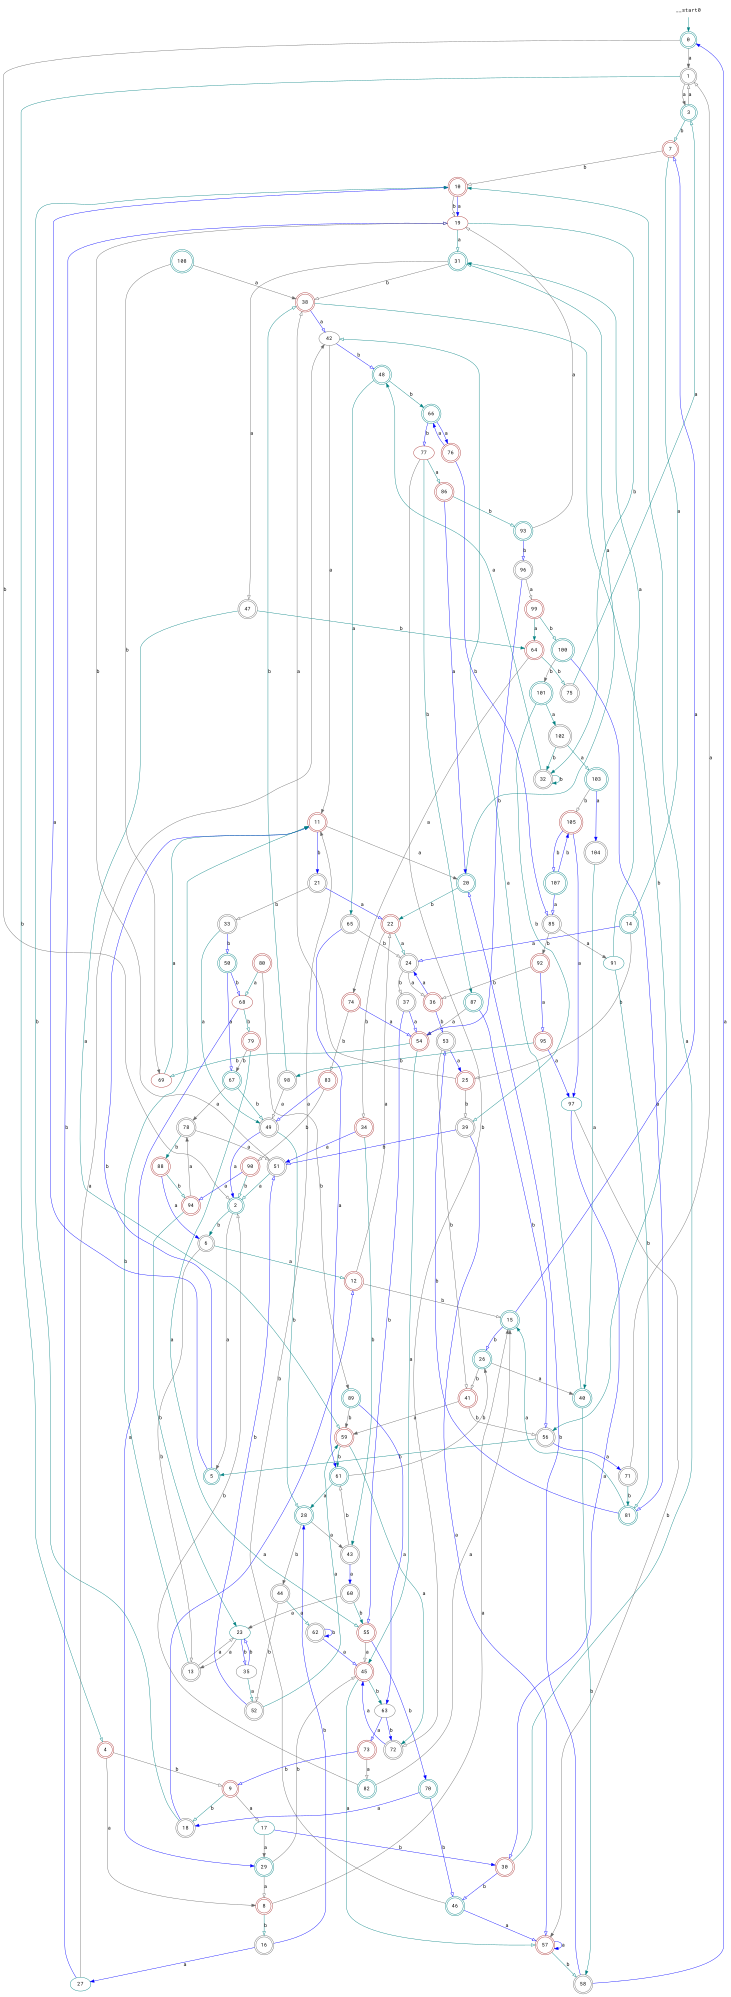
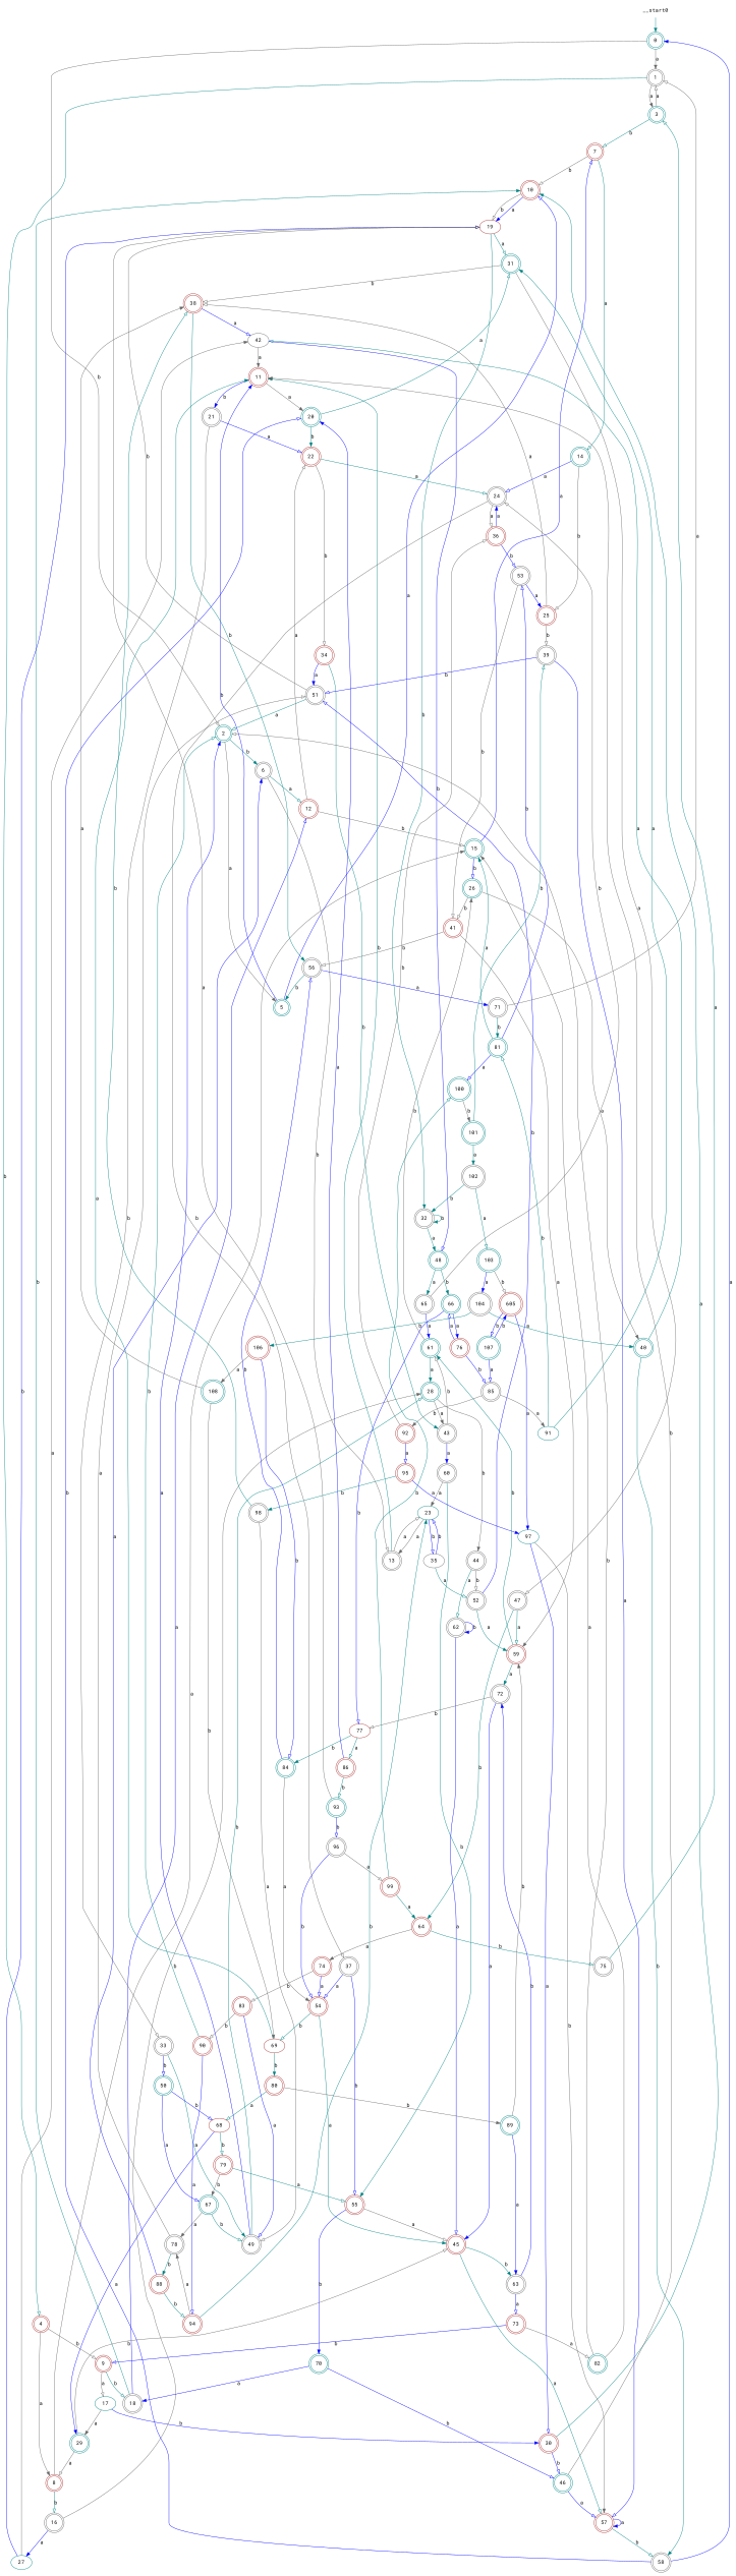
  digraph {
    fontname="Roboto Mono"
    node [color=brown fontname="Roboto Mono" shape=doublecircle]
    edge [arrowhead=onormal color=gray40 fontname="Roboto Mono"]
    __start0 [color=gray40 shape=none]
    0 [color=teal]
    1 [color=gray40]
    2 [color=teal]
    3 [color=teal]
    4
    5 [color=teal]
    6 [color=gray40]
    7
    8
    9
    10
    11
    12
    13 [color=gray40]
    14 [color=teal]
    15 [color=teal]
    16 [color=gray40]
    17 [color=teal shape=""]
    18 [color=gray40]
    19 [shape=""]
    20 [color=teal]
    21 [color=gray40]
    22
    23 [color=teal shape=""]
    24 [color=gray40]
    25
    26 [color=teal]
    27 [color=teal shape=""]
    28 [color=teal]
    29 [color=teal]
    30
    31 [color=teal]
    32 [color=gray40]
    33 [color=gray40]
    34
    35 [color=gray40 shape=""]
    36
    37 [color=gray40]
    38
    39 [color=gray40]
    40 [color=teal]
    41
    42 [color=gray40 shape=""]
    43 [color=gray40]
    44 [color=gray40]
    45
    46 [color=teal]
    47 [color=gray40]
    48 [color=teal]
    49 [color=gray40]
    50 [color=teal]
    51 [color=gray40]
    52 [color=gray40]
    53 [color=gray40]
    54
    55
    56 [color=gray40]
    57
    58 [color=gray40]
    59
    60 [color=gray40]
    61 [color=teal]
    62 [color=gray40]
-   63 [color=gray40 shape=ellipse]
+   63 [color=gray40]
    64
    65 [color=gray40]
    66 [color=teal]
    67 [color=teal]
    68 [shape=""]
    69 [shape=""]
    70 [color=teal]
    71 [color=gray40]
    72 [color=gray40]
    73
    74
    75 [color=gray40]
    76
    77 [shape=""]
    78 [color=gray40]
    79
    80
    81 [color=teal]
    82 [color=teal]
    83
    85 [color=gray40]
    86
-   87 [color=teal]
+   87 [color=teal label=84]
    88
    89 [color=teal]
    90
    91 [color=teal shape=""]
    92
    93 [color=teal]
    94
    95
    96 [color=gray40]
    97 [color=teal shape=""]
    98 [color=gray40]
    99
    100 [color=teal]
    101 [color=teal]
    102 [color=gray40]
    103 [color=teal]
    104 [color=gray40]
-   105
+   105 [label=605]
+   106
    107 [color=teal]
    108 [color=teal]
    __start0 -> 0 [arrowhead=normal color=teal]
    0 -> 1 [arrowhead=normal label=a]
    0 -> 2 [label=b]
    1 -> 3 [arrowhead=normal label=a]
    1 -> 4 [color=teal label=b]
    2 -> 5 [arrowhead=normal label=a]
    2 -> 6 [arrowhead=normal color=teal label=b]
    3 -> 1 [label=a]
    3 -> 7 [color=teal label=b]
    4 -> 8 [arrowhead=normal label=a]
    4 -> 9 [label=b]
    5 -> 10 [color=blue label=a]
    5 -> 11 [arrowhead=normal color=blue label=b]
    6 -> 12 [color=teal label=a]
    6 -> 13 [label=b]
    7 -> 10 [label=b]
    7 -> 14 [color=teal label=a]
    8 -> 15 [arrowhead=normal label=a]
    8 -> 16 [color=teal label=b]
    9 -> 17 [label=a]
    9 -> 18 [color=teal label=b]
    10 -> 19 [arrowhead=normal color=blue label=a]
    10 -> 19 [label=b]
    11 -> 20 [arrowhead=normal label=a]
    11 -> 21 [arrowhead=normal color=blue label=b]
    12 -> 15 [label=b]
    12 -> 22 [label=a]
    13 -> 11 [arrowhead=normal color=teal label=b]
    13 -> 23 [label=a]
    14 -> 24 [color=blue label=a]
    14 -> 25 [label=b]
    15 -> 7 [color=blue label=a]
    15 -> 26 [color=blue label=b]
    16 -> 27 [arrowhead=normal color=blue label=a]
-   16 -> 28 [arrowhead=normal color=blue label=b]
+   16 -> 28 [arrowhead=normal label=b]
    17 -> 29 [arrowhead=normal label=a]
    17 -> 30 [arrowhead=normal color=blue label=b]
    18 -> 10 [arrowhead=normal color=teal label=b]
    18 -> 12 [color=blue label=a]
    19 -> 31 [color=teal label=a]
    19 -> 32 [arrowhead=normal color=teal label=b]
    20 -> 22 [arrowhead=normal color=teal label=b]
    20 -> 31 [color=teal label=a]
    21 -> 22 [color=blue label=a]
    21 -> 33 [label=b]
    22 -> 24 [color=teal label=a]
    22 -> 34 [label=b]
    23 -> 13 [arrowhead=normal label=a]
    23 -> 35 [color=blue label=b]
    24 -> 36 [label=a]
    24 -> 37 [label=b]
    25 -> 38 [label=a]
    25 -> 39 [label=b]
    26 -> 40 [arrowhead=normal label=a]
    26 -> 41 [label=b]
    27 -> 19 [color=blue label=b]
    27 -> 42 [arrowhead=normal label=a]
    28 -> 43 [arrowhead=normal label=a]
    28 -> 44 [arrowhead=normal label=b]
    29 -> 8 [label=a]
    29 -> 45 [label=b]
    30 -> 10 [arrowhead=normal color=teal label=a]
    30 -> 46 [color=blue label=b]
    31 -> 38 [label=b]
    31 -> 47 [label=a]
    32 -> 32 [arrowhead=normal color=teal label=b]
    32 -> 48 [arrowhead=normal color=teal label=a]
    33 -> 49 [arrowhead=normal color=teal label=a]
    33 -> 50 [color=blue label=b]
    34 -> 43 [arrowhead=normal color=teal label=b]
    34 -> 51 [arrowhead=normal color=blue label=a]
    35 -> 23 [color=blue label=b]
    35 -> 52 [color=teal label=a]
    36 -> 24 [arrowhead=normal color=blue label=a]
    36 -> 53 [color=blue label=b]
    37 -> 54 [color=blue label=a]
    37 -> 55 [color=blue label=b]
    38 -> 42 [color=blue label=a]
    38 -> 56 [arrowhead=normal color=teal label=b]
    39 -> 51 [color=blue label=b]
    39 -> 57 [color=blue label=a]
    40 -> 42 [color=teal label=a]
    40 -> 58 [arrowhead=normal color=teal label=b]
    41 -> 56 [label=b]
    41 -> 59 [arrowhead=normal label=a]
    42 -> 11 [arrowhead=normal label=a]
    42 -> 48 [color=blue label=b]
    43 -> 60 [arrowhead=normal color=blue label=a]
    43 -> 61 [label=b]
    44 -> 52 [label=b]
    44 -> 62 [color=teal label=a]
    45 -> 57 [color=teal label=a]
    45 -> 63 [arrowhead=normal color=teal label=b]
    46 -> 11 [arrowhead=normal label=b]
    46 -> 57 [color=blue label=a]
    47 -> 59 [color=teal label=a]
    47 -> 64 [arrowhead=normal color=teal label=b]
    48 -> 65 [arrowhead=normal color=teal label=a]
    48 -> 66 [arrowhead=normal color=teal label=b]
    49 -> 2 [arrowhead=normal color=blue label=a]
    49 -> 28 [color=teal label=b]
    50 -> 67 [color=blue label=a]
    50 -> 68 [color=blue label=b]
    51 -> 2 [color=teal label=a]
    51 -> 19 [label=b]
    52 -> 51 [color=blue label=b]
    52 -> 59 [arrowhead=normal color=teal label=a]
    53 -> 25 [arrowhead=normal color=blue label=a]
    53 -> 41 [label=b]
    54 -> 45 [arrowhead=normal color=teal label=a]
    54 -> 69 [color=teal label=b]
    55 -> 45 [label=a]
    55 -> 70 [arrowhead=normal color=blue label=b]
    56 -> 5 [arrowhead=normal color=teal label=b]
    56 -> 71 [arrowhead=normal color=blue label=a]
    57 -> 57 [arrowhead=normal color=blue label=a]
    57 -> 58 [color=teal label=b]
    58 -> 0 [arrowhead=normal color=blue label=a]
    58 -> 20 [color=blue label=b]
    59 -> 61 [arrowhead=normal color=teal label=b]
    59 -> 72 [arrowhead=normal color=teal label=a]
    60 -> 23 [arrowhead=normal label=a]
    60 -> 55 [arrowhead=normal color=teal label=b]
    61 -> 26 [arrowhead=normal label=b]
    61 -> 28 [arrowhead=normal color=teal label=a]
    62 -> 45 [color=blue label=a]
    62 -> 62 [arrowhead=normal color=blue label=b]
    63 -> 72 [arrowhead=normal color=blue label=b]
    63 -> 73 [color=blue label=a]
    64 -> 74 [arrowhead=normal label=a]
    64 -> 75 [color=teal label=b]
    65 -> 24 [label=b]
    65 -> 61 [arrowhead=normal color=blue label=a]
    66 -> 76 [arrowhead=normal color=blue label=a]
    66 -> 77 [color=blue label=b]
    67 -> 49 [color=teal label=b]
    67 -> 78 [arrowhead=normal label=a]
    68 -> 29 [arrowhead=normal color=blue label=a]
    68 -> 79 [color=teal label=b]
    69 -> 11 [arrowhead=normal color=teal label=a]
+   69 -> 80 [arrowhead=normal color=teal label=b]
    70 -> 18 [arrowhead=normal color=blue label=a]
    70 -> 46 [color=blue label=b]
    71 -> 1 [label=a]
    71 -> 81 [arrowhead=normal color=teal label=b]
    72 -> 45 [arrowhead=normal color=blue label=a]
-   77 -> 72 [label=b]
+   72 -> 77 [label=b]
    73 -> 9 [color=blue label=b]
    73 -> 82 [label=a]
    74 -> 54 [color=blue label=a]
    74 -> 83 [label=b]
    75 -> 3 [color=teal label=a]
-   76 -> 66 [arrowhead=normal color=blue label=a]
+   76 -> 66 [color=blue label=a]
    76 -> 85 [color=blue label=b]
    77 -> 86 [color=teal label=a]
    77 -> 87 [arrowhead=normal color=teal label=b]
    78 -> 51 [label=a]
    78 -> 88 [arrowhead=normal color=teal label=b]
    79 -> 55 [color=teal label=a]
    79 -> 67 [arrowhead=normal label=b]
    80 -> 68 [color=teal label=a]
    80 -> 89 [arrowhead=normal label=b]
    81 -> 15 [arrowhead=normal color=teal label=a]
    81 -> 53 [color=blue label=b]
    82 -> 2 [label=b]
    82 -> 15 [arrowhead=normal label=a]
    83 -> 49 [color=blue label=a]
    83 -> 90 [label=b]
    85 -> 91 [arrowhead=normal label=a]
    85 -> 92 [arrowhead=normal label=b]
    86 -> 20 [arrowhead=normal color=blue label=a]
    86 -> 93 [color=teal label=b]
    87 -> 54 [arrowhead=normal label=a]
    87 -> 56 [color=blue label=b]
    88 -> 6 [arrowhead=normal color=blue label=a]
    88 -> 94 [color=teal label=b]
    89 -> 59 [arrowhead=normal label=b]
    89 -> 63 [arrowhead=normal color=blue label=a]
    90 -> 2 [color=teal label=b]
    90 -> 94 [color=blue label=a]
    91 -> 31 [arrowhead=normal color=teal label=a]
    91 -> 81 [color=teal label=b]
    92 -> 36 [label=b]
    92 -> 95 [color=blue label=a]
    93 -> 19 [label=a]
    93 -> 96 [color=blue label=b]
    94 -> 23 [arrowhead=normal color=teal label=b]
    94 -> 78 [arrowhead=normal label=a]
    95 -> 97 [arrowhead=normal color=blue label=a]
    95 -> 98 [arrowhead=normal color=teal label=b]
    96 -> 54 [color=blue label=b]
    96 -> 99 [label=a]
    97 -> 30 [color=blue label=a]
    97 -> 57 [arrowhead=normal label=b]
    98 -> 38 [color=teal label=b]
    98 -> 49 [label=a]
    99 -> 64 [arrowhead=normal color=teal label=a]
    99 -> 100 [color=teal label=b]
-   100 -> 81 [color=blue label=a]
+   81 -> 100 [color=blue label=a]
    100 -> 101 [arrowhead=normal label=b]
    101 -> 39 [color=teal label=b]
    101 -> 102 [arrowhead=normal color=teal label=a]
    102 -> 32 [arrowhead=normal color=teal label=b]
    102 -> 103 [color=teal label=a]
    103 -> 104 [arrowhead=normal color=blue label=a]
    103 -> 105 [label=b]
    104 -> 40 [arrowhead=normal color=teal label=a]
+   104 -> 106 [arrowhead=normal color=teal label=b]
    105 -> 97 [arrowhead=normal color=blue label=a]
    105 -> 107 [color=blue label=b]
+   106 -> 87 [color=blue label=b]
+   106 -> 108 [arrowhead=normal label=a]
    107 -> 85 [color=blue label=a]
    107 -> 105 [arrowhead=normal color=blue label=b]
    108 -> 38 [arrowhead=normal label=a]
    108 -> 69 [arrowhead=normal label=b]
  }
